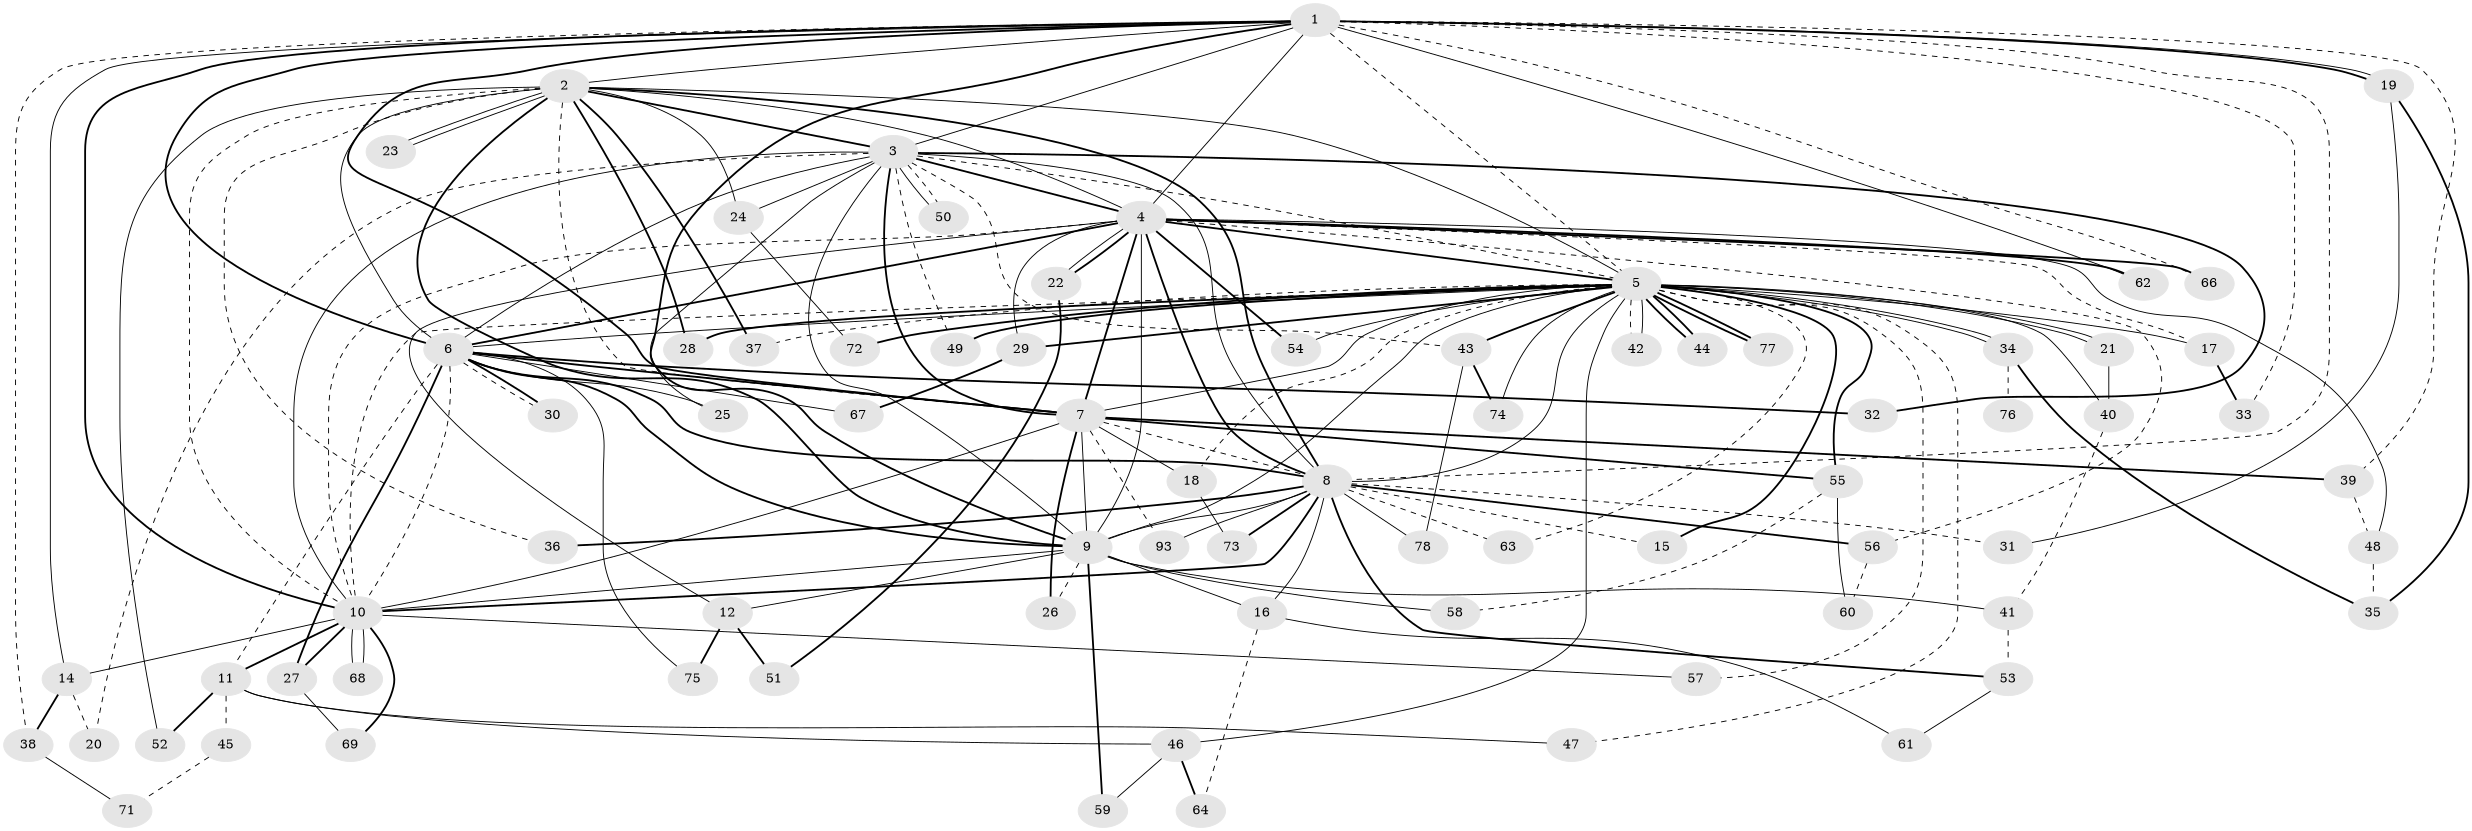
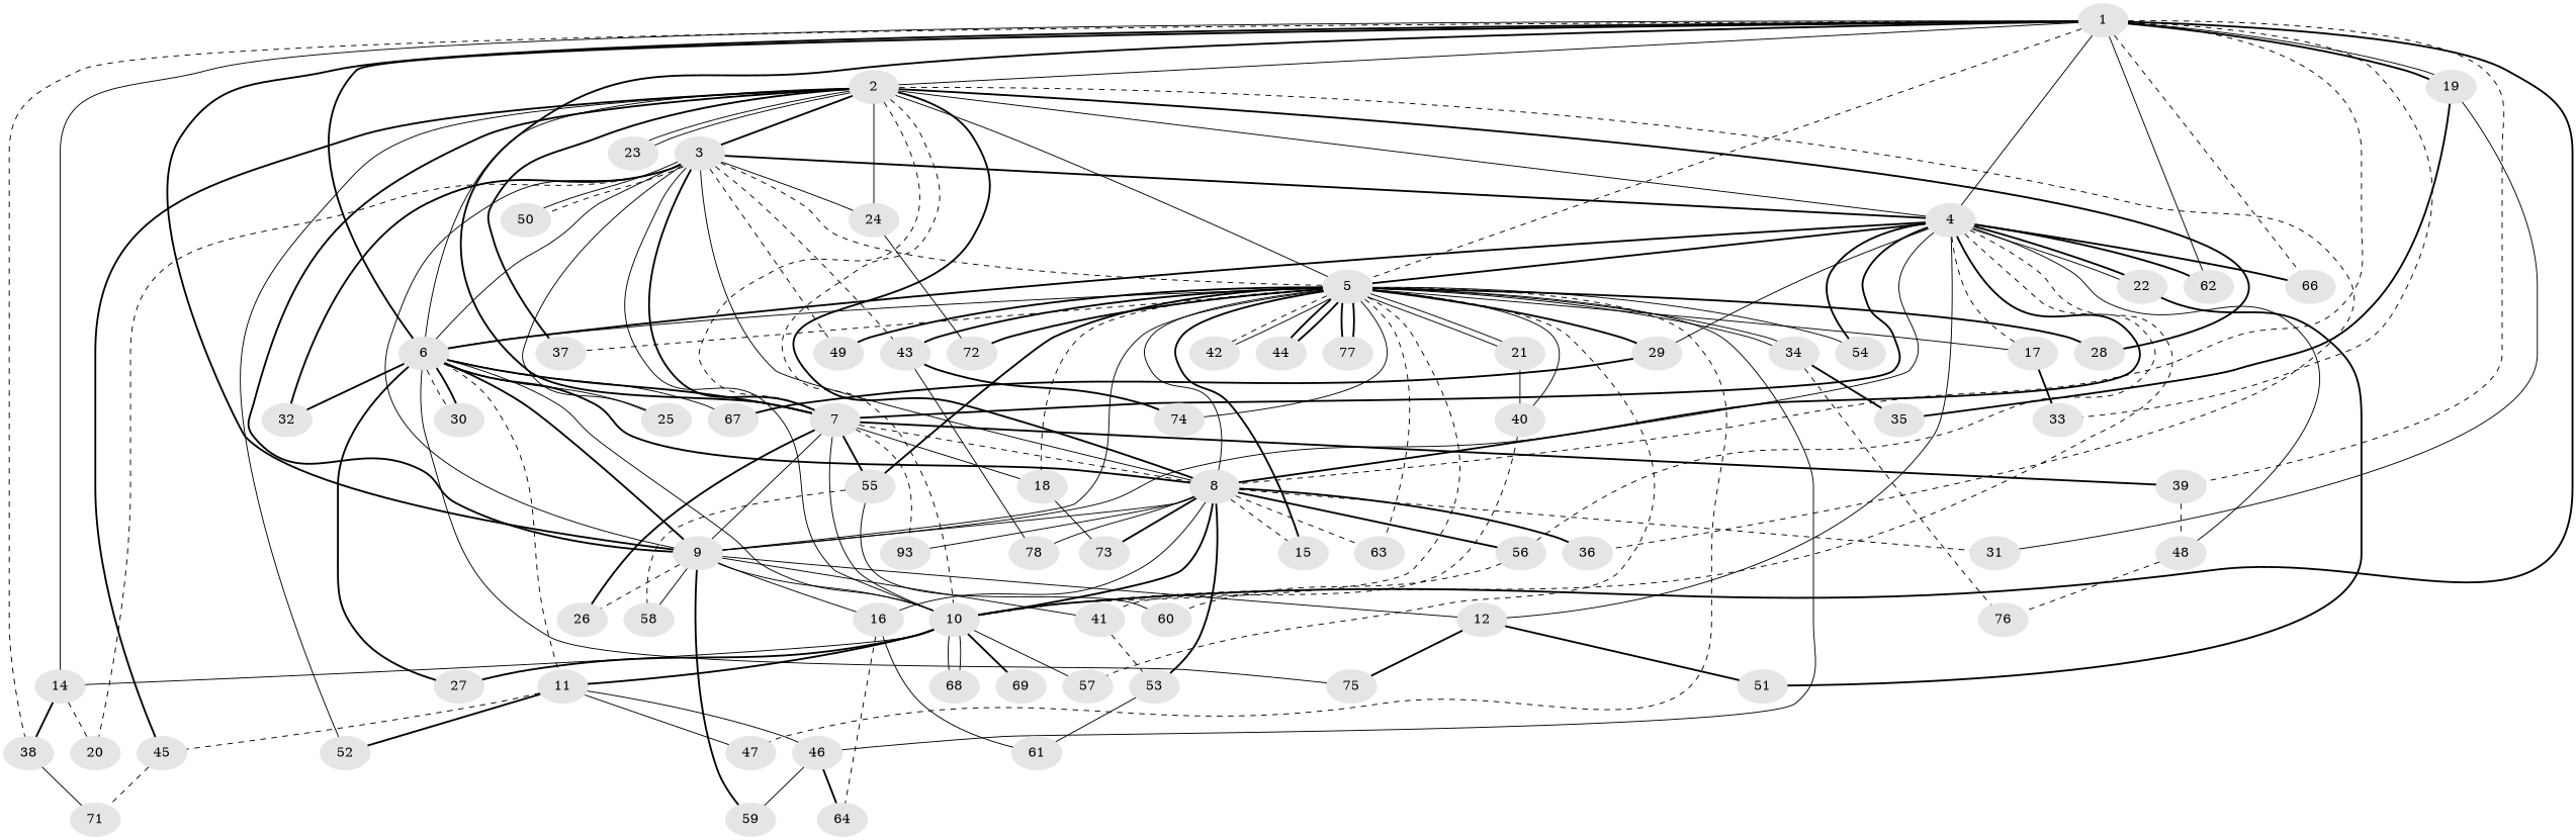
  graph {
    node [color=gray90 style=filled]
    edge [style=solid]
    1
    2
    3
    4
    5
    6
    7
    8
    9
    10
    14
    19
    33
    38
    39
    62
    66
    23
    24
    28
    36
    37
    45
    52
    20
    25
    32
    43
    49
    50
    12
    17
    22
    29
    48
    54
    56
    15
    18
    21
    34
    40
    42
    44
    46
    47
    55
    57
    63
    72
    74
    77
    11
    27
    30
    67
    75
    n58 [label=93]
    26
    16
    31
    53
    73
    78
    41
    58
    59
    68
    69
    35
    71
    51
    76
    60
    64
    61
    1 -- 2
-   1 -- 3
    1 -- 4
    1 -- 5 [style=dashed]
    1 -- 6 [style=bold]
    1 -- 7 [style=bold]
    1 -- 8 [style=dashed]
    1 -- 9 [style=bold]
    1 -- 10 [style=bold]
    1 -- 14
    1 -- 19 [style=bold]
    1 -- 19
    1 -- 33 [style=dashed]
    1 -- 38 [style=dashed]
    1 -- 39 [style=dashed]
    1 -- 62
    1 -- 66 [style=dashed]
    2 -- 3 [style=bold]
    2 -- 4
    2 -- 5
    2 -- 6
    2 -- 7 [style=dashed]
    2 -- 8 [style=bold]
    2 -- 9 [style=bold]
    2 -- 10 [style=dashed]
    2 -- 23
    2 -- 23
    2 -- 24
    2 -- 28 [style=bold]
    2 -- 36 [style=dashed]
    2 -- 37 [style=bold]
+   2 -- 45 [style=bold]
    2 -- 52
    3 -- 4 [style=bold]
    3 -- 5 [style=dashed]
    3 -- 6
    3 -- 7 [style=bold]
    3 -- 8
    3 -- 9
    3 -- 10
    3 -- 24
    3 -- 20 [style=dashed]
    3 -- 25
    3 -- 32 [style=bold]
    3 -- 43 [style=dashed]
    3 -- 49 [style=dashed]
    3 -- 50
    3 -- 50 [style=dashed]
    4 -- 5 [style=bold]
    4 -- 6 [style=bold]
    4 -- 7 [style=bold]
    4 -- 8 [style=bold]
    4 -- 9
    4 -- 10 [style=dashed]
    4 -- 62 [style=bold]
    4 -- 66 [style=bold]
    4 -- 12
    4 -- 17 [style=dashed]
    4 -- 22
    4 -- 22 [style=bold]
    4 -- 29
    4 -- 48
    4 -- 54 [style=bold]
    4 -- 56 [style=dashed]
    5 -- 6
-   5 -- 7
    5 -- 8
    5 -- 9
    5 -- 10 [style=dashed]
    5 -- 28 [style=bold]
    5 -- 37 [style=dashed]
    5 -- 43 [style=bold]
    5 -- 49 [style=bold]
    5 -- 17
    5 -- 29 [style=bold]
    5 -- 54
    5 -- 15 [style=bold]
    5 -- 18 [style=dashed]
    5 -- 21
    5 -- 21
    5 -- 34
    5 -- 34
    5 -- 40
    5 -- 42 [style=dashed]
    5 -- 42
    5 -- 44 [style=bold]
    5 -- 44 [style=bold]
    5 -- 46
    5 -- 47 [style=dashed]
    5 -- 55 [style=bold]
    5 -- 57 [style=dashed]
    5 -- 63 [style=dashed]
    5 -- 72 [style=bold]
    5 -- 74
    5 -- 77 [style=bold]
    5 -- 77 [style=bold]
    6 -- 7 [style=bold]
    6 -- 8 [style=bold]
    6 -- 9 [style=bold]
-   6 -- 10 [style=dashed]
+   6 -- 10
    6 -- 25
    6 -- 32 [style=bold]
    6 -- 11 [style=dashed]
    6 -- 27 [style=bold]
    6 -- 30 [style=dashed]
    6 -- 30 [style=bold]
    6 -- 67
    6 -- 75
    7 -- 8 [style=dashed]
    7 -- 9
    7 -- 10
    7 -- 39 [style=bold]
    7 -- 18
    7 -- 55 [style=bold]
    7 -- n58 [style=dashed]
    7 -- 26 [style=bold]
    8 -- 9
    8 -- 10 [style=bold]
    8 -- 36 [style=bold]
    8 -- 56 [style=bold]
    8 -- 15 [style=dashed]
    8 -- 63 [style=dashed]
    8 -- n58
    8 -- 16
    8 -- 31 [style=dashed]
    8 -- 53 [style=bold]
    8 -- 73 [style=bold]
    8 -- 78
    9 -- 10
    9 -- 12
    9 -- 26 [style=dashed]
    9 -- 16
    9 -- 41
    9 -- 58
    9 -- 59 [style=bold]
    10 -- 14
    10 -- 57
    10 -- 11 [style=bold]
    10 -- 27 [style=bold]
    10 -- 68
    10 -- 68
    10 -- 69 [style=bold]
    14 -- 38 [style=bold]
    14 -- 20 [style=dashed]
    19 -- 31
    19 -- 35 [style=bold]
    38 -- 71
    39 -- 48 [style=dashed]
    24 -- 72
    45 -- 71 [style=dashed]
    43 -- 74 [style=bold]
    43 -- 78
    12 -- 75 [style=bold]
    12 -- 51 [style=bold]
    17 -- 33 [style=bold]
    22 -- 51 [style=bold]
    29 -- 67 [style=bold]
-   48 -- 35 [style=dashed]
+   48 -- 76 [style=dashed]
    56 -- 60 [style=dashed]
    18 -- 73
    21 -- 40
    34 -- 35 [style=bold]
    34 -- 76 [style=dashed]
    40 -- 41 [style=dashed]
    46 -- 59
    46 -- 64 [style=bold]
    55 -- 58 [style=dashed]
    55 -- 60
    11 -- 45 [style=dashed]
    11 -- 52 [style=bold]
    11 -- 46
    11 -- 47
-   27 -- 69
    16 -- 64 [style=dashed]
    16 -- 61
    53 -- 61
    41 -- 53 [style=dashed]
  }
